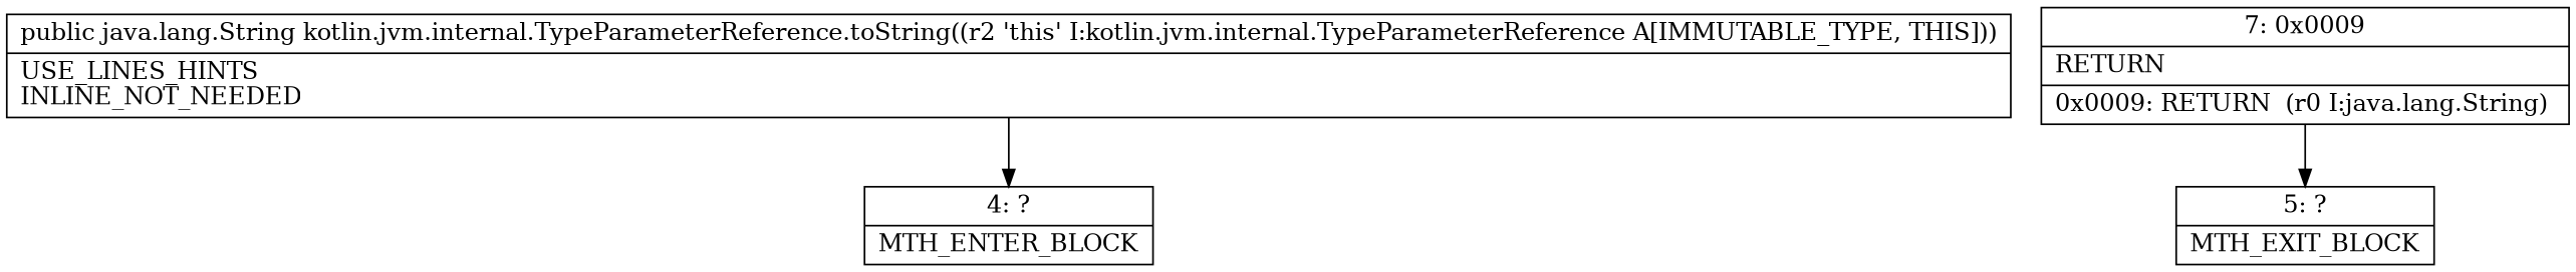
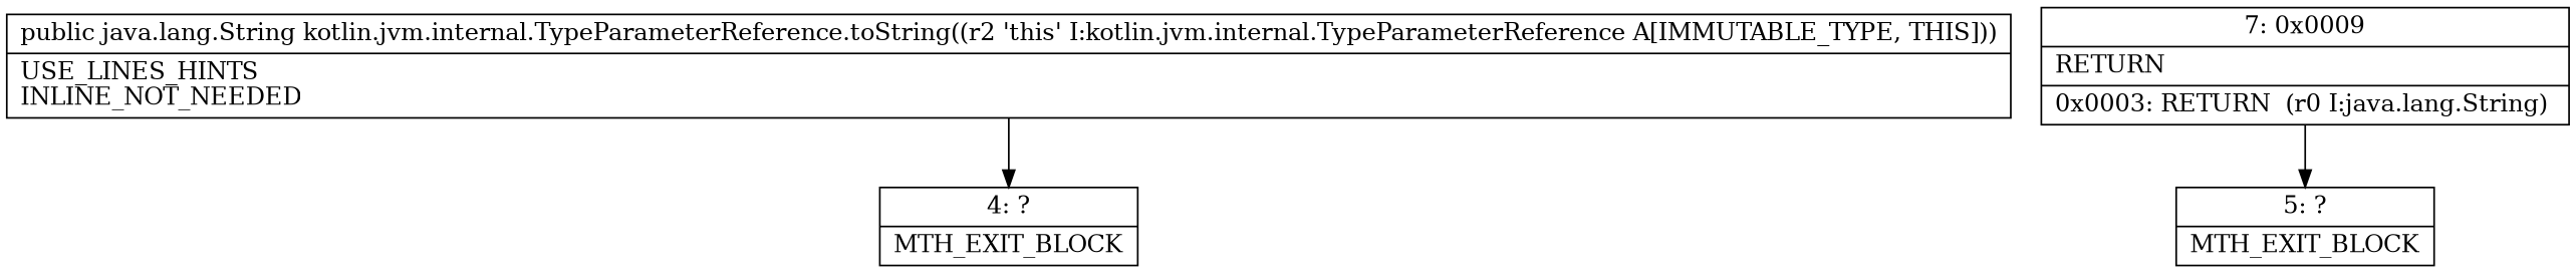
  digraph {
    node [shape=record]
-   n1 [label="{4\:\ ?|MTH_ENTER_BLOCK\l}"]
-   n2 [label="{7\:\ 0x0009|RETURN\l|0x0009: RETURN  (r0 I:java.lang.String) \l}"]
+   n1 [label="{4\:\ ?|MTH_EXIT_BLOCK\l}"]
+   n2 [label="{7\:\ 0x0009|RETURN\l|0x0003: RETURN  (r0 I:java.lang.String) \l}"]
    n3 [label="{5\:\ ?|MTH_EXIT_BLOCK\l}"]
    n4 [label="{public java.lang.String kotlin.jvm.internal.TypeParameterReference.toString((r2 'this' I:kotlin.jvm.internal.TypeParameterReference A[IMMUTABLE_TYPE, THIS]))  | USE_LINES_HINTS\lINLINE_NOT_NEEDED\l}"]
    n2 -> n3
    n4 -> n1
  }
